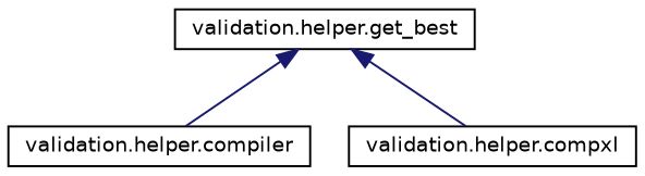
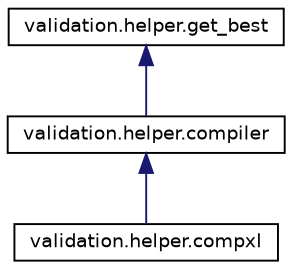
  digraph {
    rankdir=TB
    node [color=black fillcolor=white fontname=Helvetica fontsize=10 shape=record style=filled]
    edge [color=midnightblue dir=back fontname=Helvetica fontsize=10 labelfontname=Helvetica labelfontsize=10 style=solid]
    n1 [height=0.2 label="validation.helper.get_best" width=0.4]
    n2 [height=0.2 label="validation.helper.compiler" width=0.4]
    n3 [height=0.2 label="validation.helper.compxl" width=0.4]
    n1 -> n2
-   n1 -> n3
+   n2 -> n3
  }
